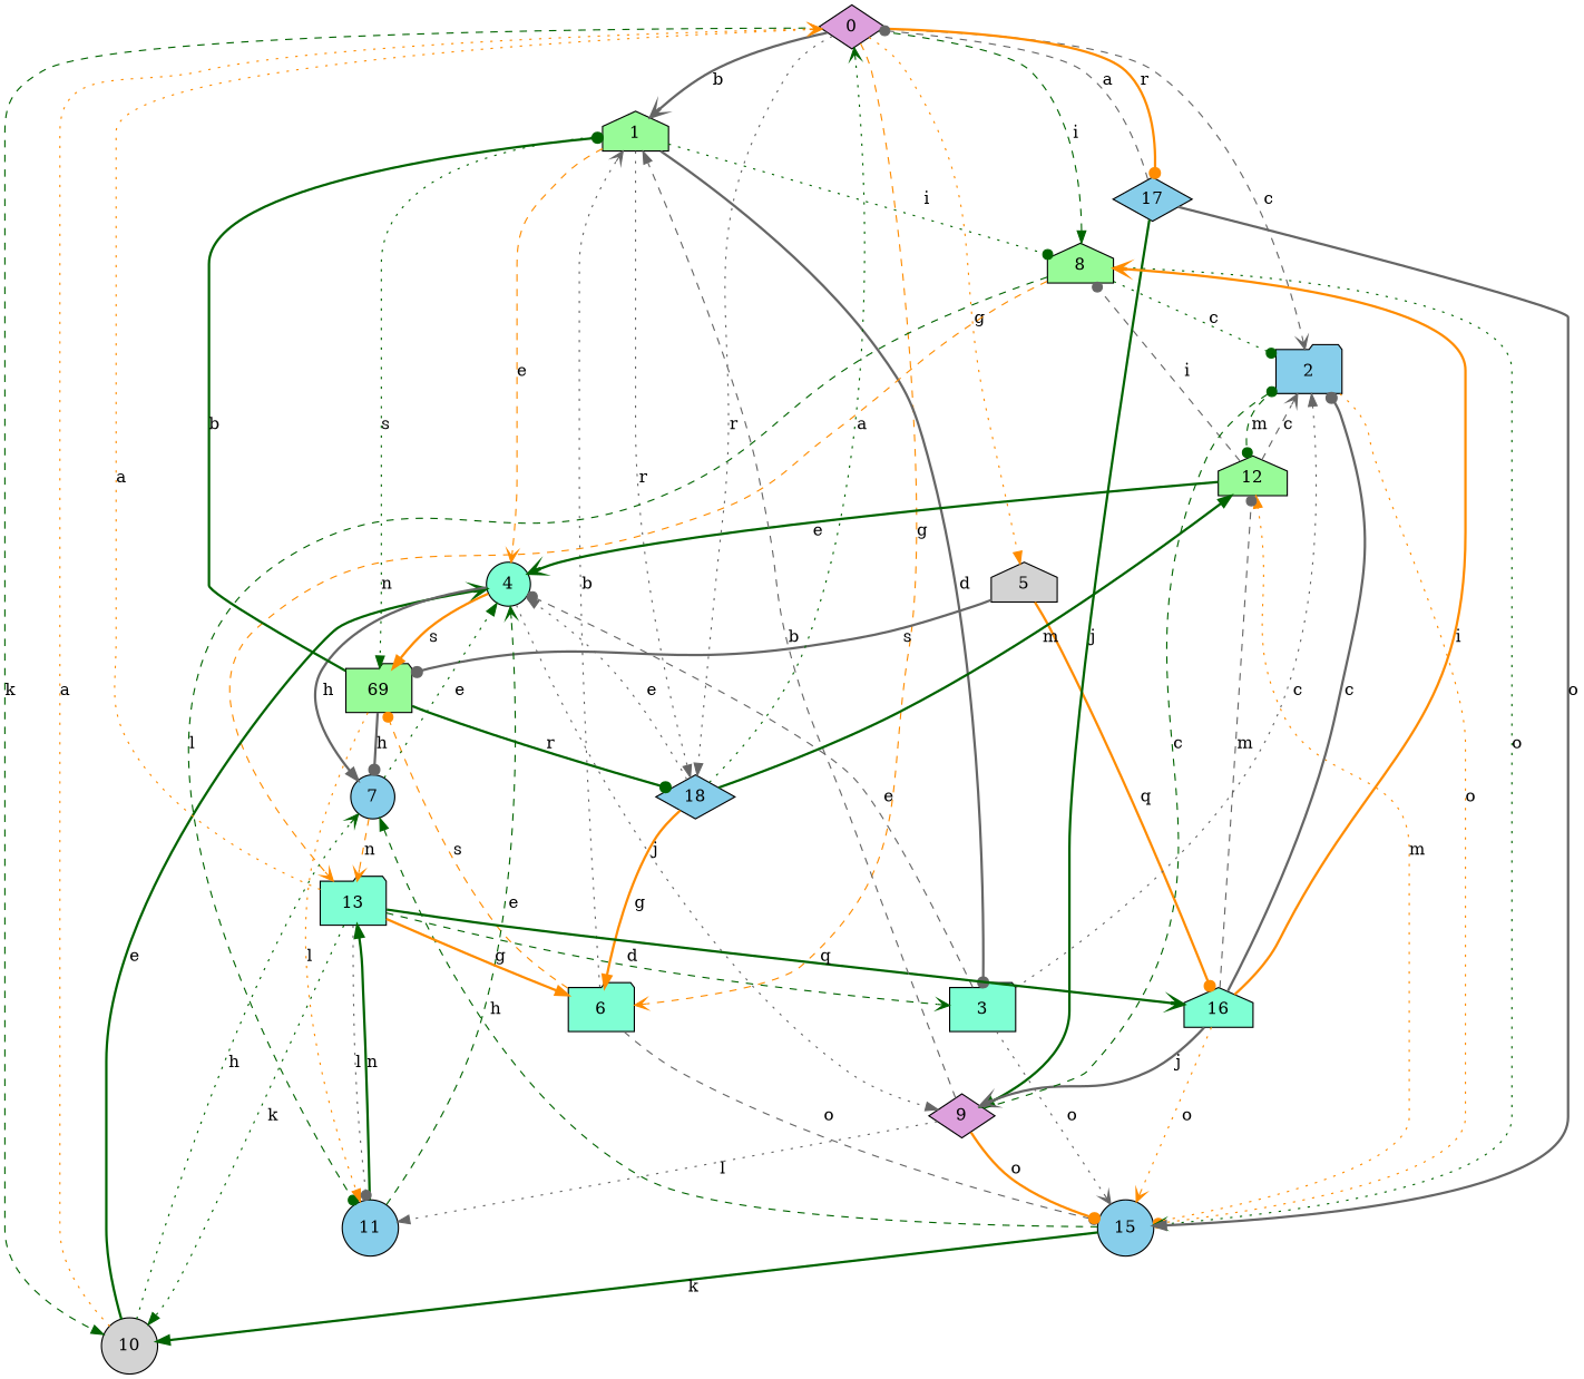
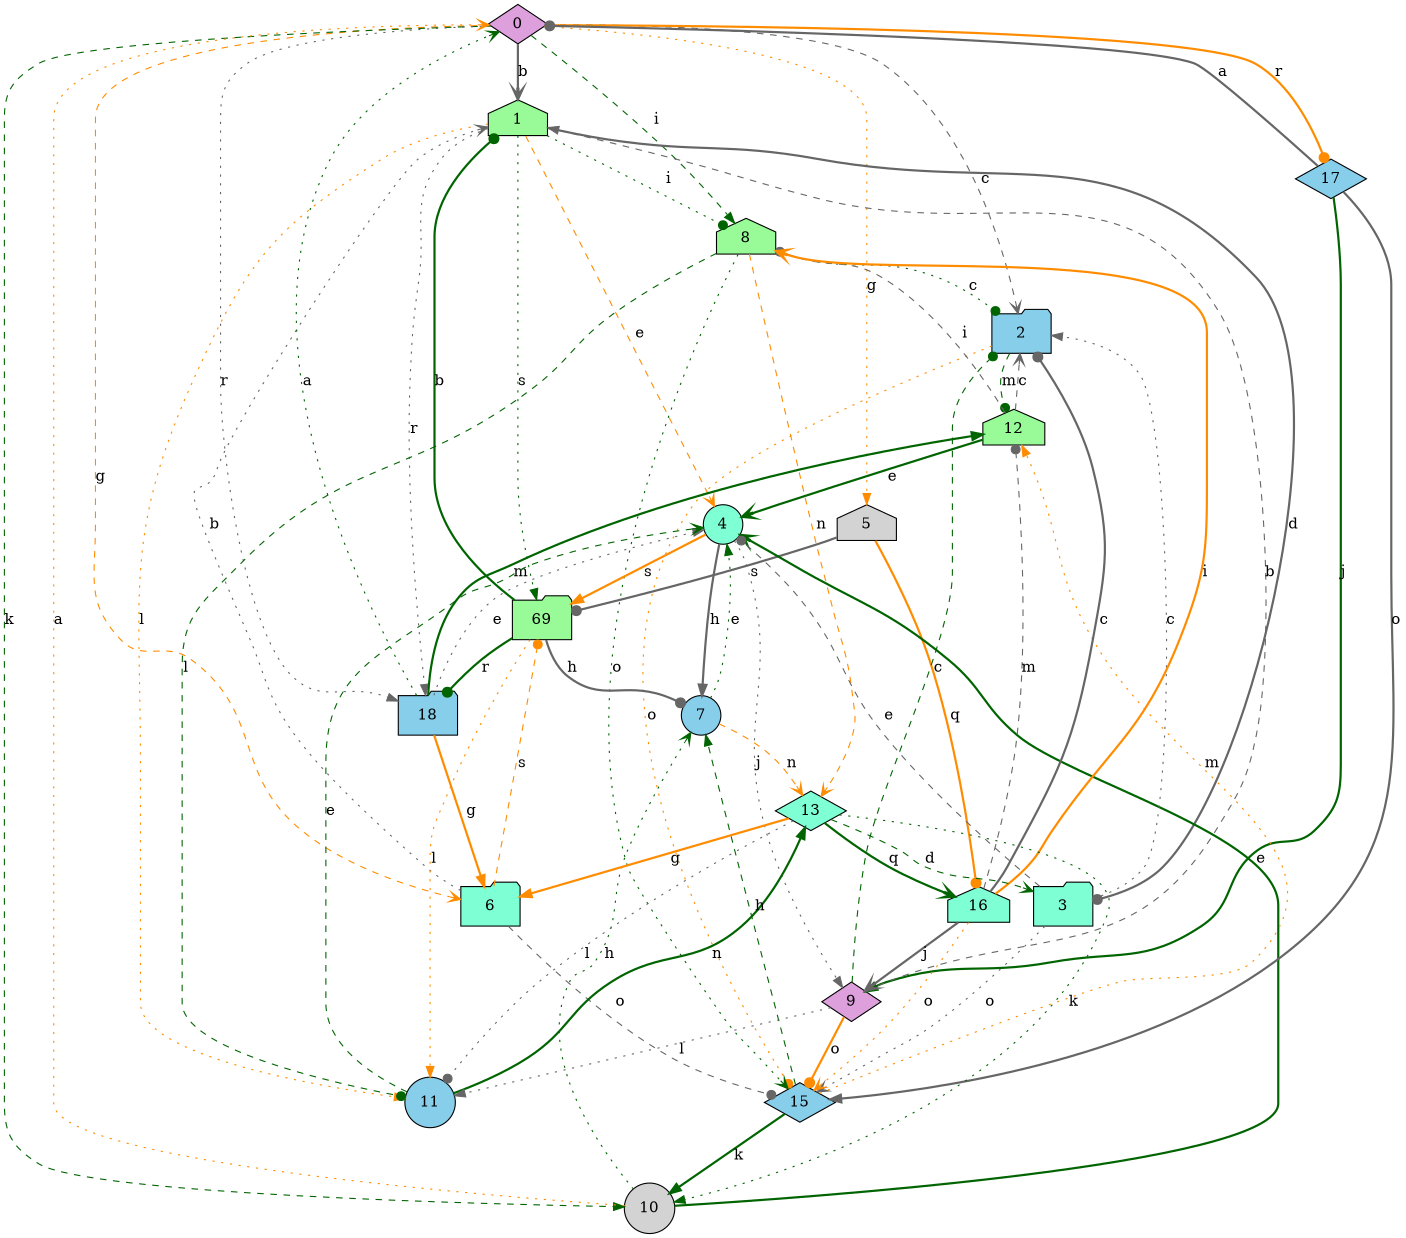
  strict digraph {
    fontname="DejaVu Serif"
    node [fillcolor=skyblue fontname="DejaVu Serif" shape=diamond style=filled]
    edge [arrowhead=normal color=gray40 fontname="DejaVu Serif" style=bold]
    0 [fillcolor=plum]
    1 [fillcolor=palegreen shape=house]
    2 [shape=folder]
    5 [fillcolor=lightgrey shape=house]
    6 [fillcolor=aquamarine shape=folder]
    8 [fillcolor=palegreen shape=house]
    10 [fillcolor=lightgrey shape=circle]
    17
-   18
+   18 [shape=folder]
    3 [fillcolor=aquamarine shape=folder]
    4 [fillcolor=aquamarine shape=circle]
    11 [shape=circle]
    n13 [fillcolor=palegreen label=69 shape=folder]
    12 [fillcolor=palegreen shape=house]
-   15 [shape=circle]
+   15
    16 [fillcolor=aquamarine shape=house]
-   13 [fillcolor=aquamarine shape=folder]
+   13 [fillcolor=aquamarine]
    7 [shape=circle]
    9 [fillcolor=plum]
    0 -> 1 [arrowhead=vee label=b]
    0 -> 2 [arrowhead=vee label=c style=dashed]
    0 -> 5 [color=darkorange label=g style=dotted]
    0 -> 6 [arrowhead=vee color=darkorange label=g style=dashed]
    0 -> 8 [color=darkgreen label=i style=dashed]
    0 -> 10 [color=darkgreen label=k style=dashed]
    0 -> 17 [arrowhead=dot color=darkorange label=r]
    0 -> 18 [label=r style=dotted]
    1 -> 8 [arrowhead=dot color=darkgreen label=i style=dotted]
    1 -> 18 [label=r style=dotted]
    1 -> 3 [arrowhead=dot label=d]
    1 -> 4 [arrowhead=vee color=darkorange label=e style=dashed]
+   1 -> 11 [color=darkorange label=l style=dotted]
    1 -> n13 [color=darkgreen label=s style=dotted]
    2 -> 12 [arrowhead=dot color=darkgreen label=m style=dashed]
    2 -> 15 [arrowhead=dot color=darkorange label=o style=dotted]
    5 -> n13 [arrowhead=dot label=s]
    5 -> 16 [arrowhead=dot color=darkorange label=q]
    6 -> 1 [arrowhead=vee label=b style=dotted]
    6 -> n13 [arrowhead=dot color=darkorange label=s style=dashed]
    6 -> 15 [arrowhead=dot label=o style=dashed]
    8 -> 2 [arrowhead=dot color=darkgreen label=c style=dotted]
    8 -> 11 [arrowhead=dot color=darkgreen label=l style=dashed]
    8 -> 15 [arrowhead=vee color=darkgreen label=o style=dotted]
    8 -> 13 [arrowhead=vee color=darkorange label=n style=dashed]
    10 -> 0 [arrowhead=vee color=darkorange label=a style=dotted]
    10 -> 4 [arrowhead=vee color=darkgreen label=e]
    10 -> 7 [arrowhead=vee color=darkgreen label=h style=dotted]
-   17 -> 0 [arrowhead=dot label=a style=dashed]
+   17 -> 0 [arrowhead=dot label=a]
    17 -> 15 [label=o]
    17 -> 9 [color=darkgreen label=j]
    18 -> 0 [arrowhead=vee color=darkgreen label=a style=dotted]
    18 -> 6 [color=darkorange label=g]
    18 -> 4 [label=e style=dotted]
    18 -> 12 [color=darkgreen label=m]
    3 -> 2 [label=c style=dotted]
    3 -> 4 [arrowhead=dot label=e style=dashed]
    3 -> 15 [arrowhead=vee label=o style=dotted]
    4 -> n13 [color=darkorange label=s]
    4 -> 7 [label=h]
    4 -> 9 [label=j style=dotted]
    11 -> 4 [arrowhead=vee color=darkgreen label=e style=dashed]
    11 -> 13 [color=darkgreen label=n]
    n13 -> 1 [arrowhead=dot color=darkgreen label=b]
    n13 -> 18 [arrowhead=dot color=darkgreen label=r]
    n13 -> 11 [color=darkorange label=l style=dotted]
    n13 -> 7 [arrowhead=dot label=h]
    12 -> 2 [arrowhead=vee label=c style=dashed]
    12 -> 8 [arrowhead=dot label=i style=dashed]
    12 -> 4 [arrowhead=vee color=darkgreen label=e]
    15 -> 10 [color=darkgreen label=k]
    15 -> 12 [color=darkorange label=m style=dotted]
    15 -> 7 [color=darkgreen label=h style=dashed]
    16 -> 2 [arrowhead=dot label=c]
    16 -> 8 [arrowhead=vee color=darkorange label=i]
    16 -> 12 [arrowhead=dot label=m style=dashed]
    16 -> 15 [arrowhead=vee color=darkorange label=o style=dotted]
    16 -> 9 [arrowhead=vee label=j]
-   13 -> 0 [arrowhead=vee color=darkorange label=a style=dotted]
    13 -> 6 [color=darkorange label=g]
    13 -> 10 [color=darkgreen label=k style=dotted]
    13 -> 3 [arrowhead=vee color=darkgreen label=d style=dashed]
    13 -> 11 [arrowhead=dot label=l style=dotted]
    13 -> 16 [arrowhead=vee color=darkgreen label=q]
    7 -> 4 [color=darkgreen label=e style=dotted]
    7 -> 13 [arrowhead=vee color=darkorange label=n style=dashed]
    9 -> 1 [label=b style=dashed]
    9 -> 2 [arrowhead=dot color=darkgreen label=c style=dashed]
    9 -> 11 [label=l style=dotted]
    9 -> 15 [arrowhead=dot color=darkorange label=o]
  }
